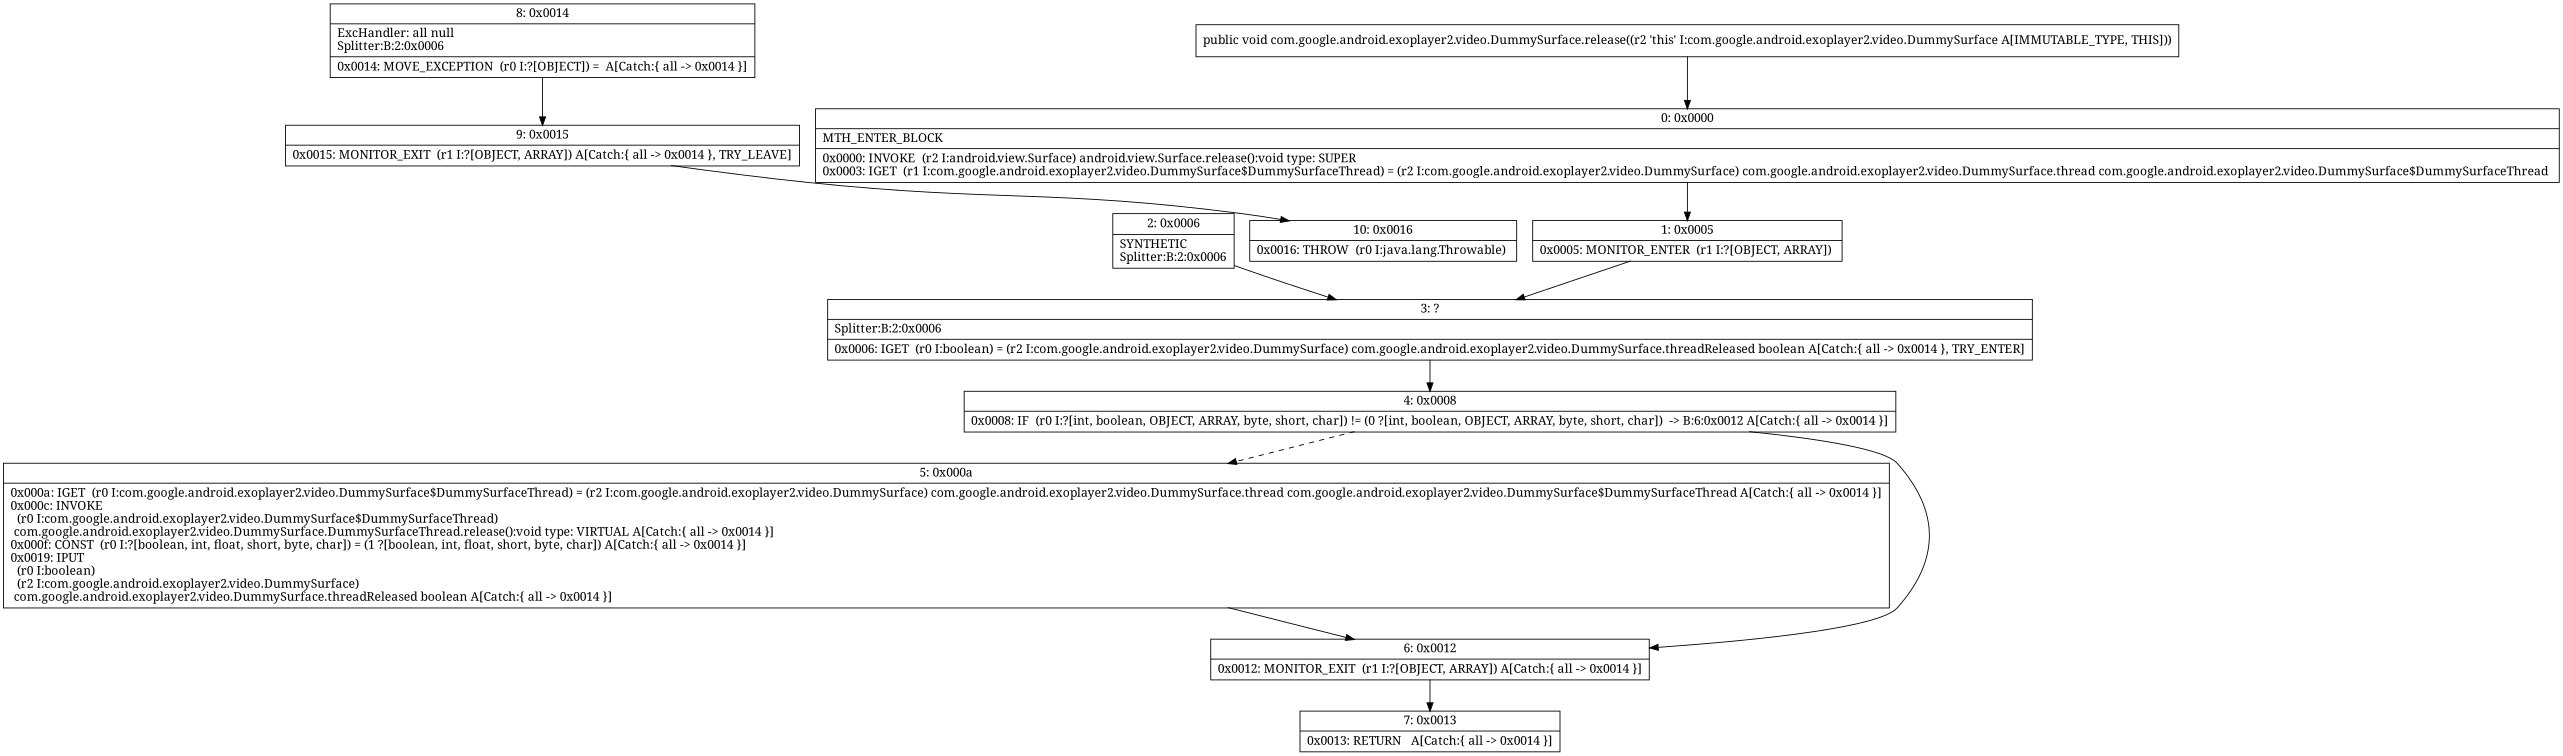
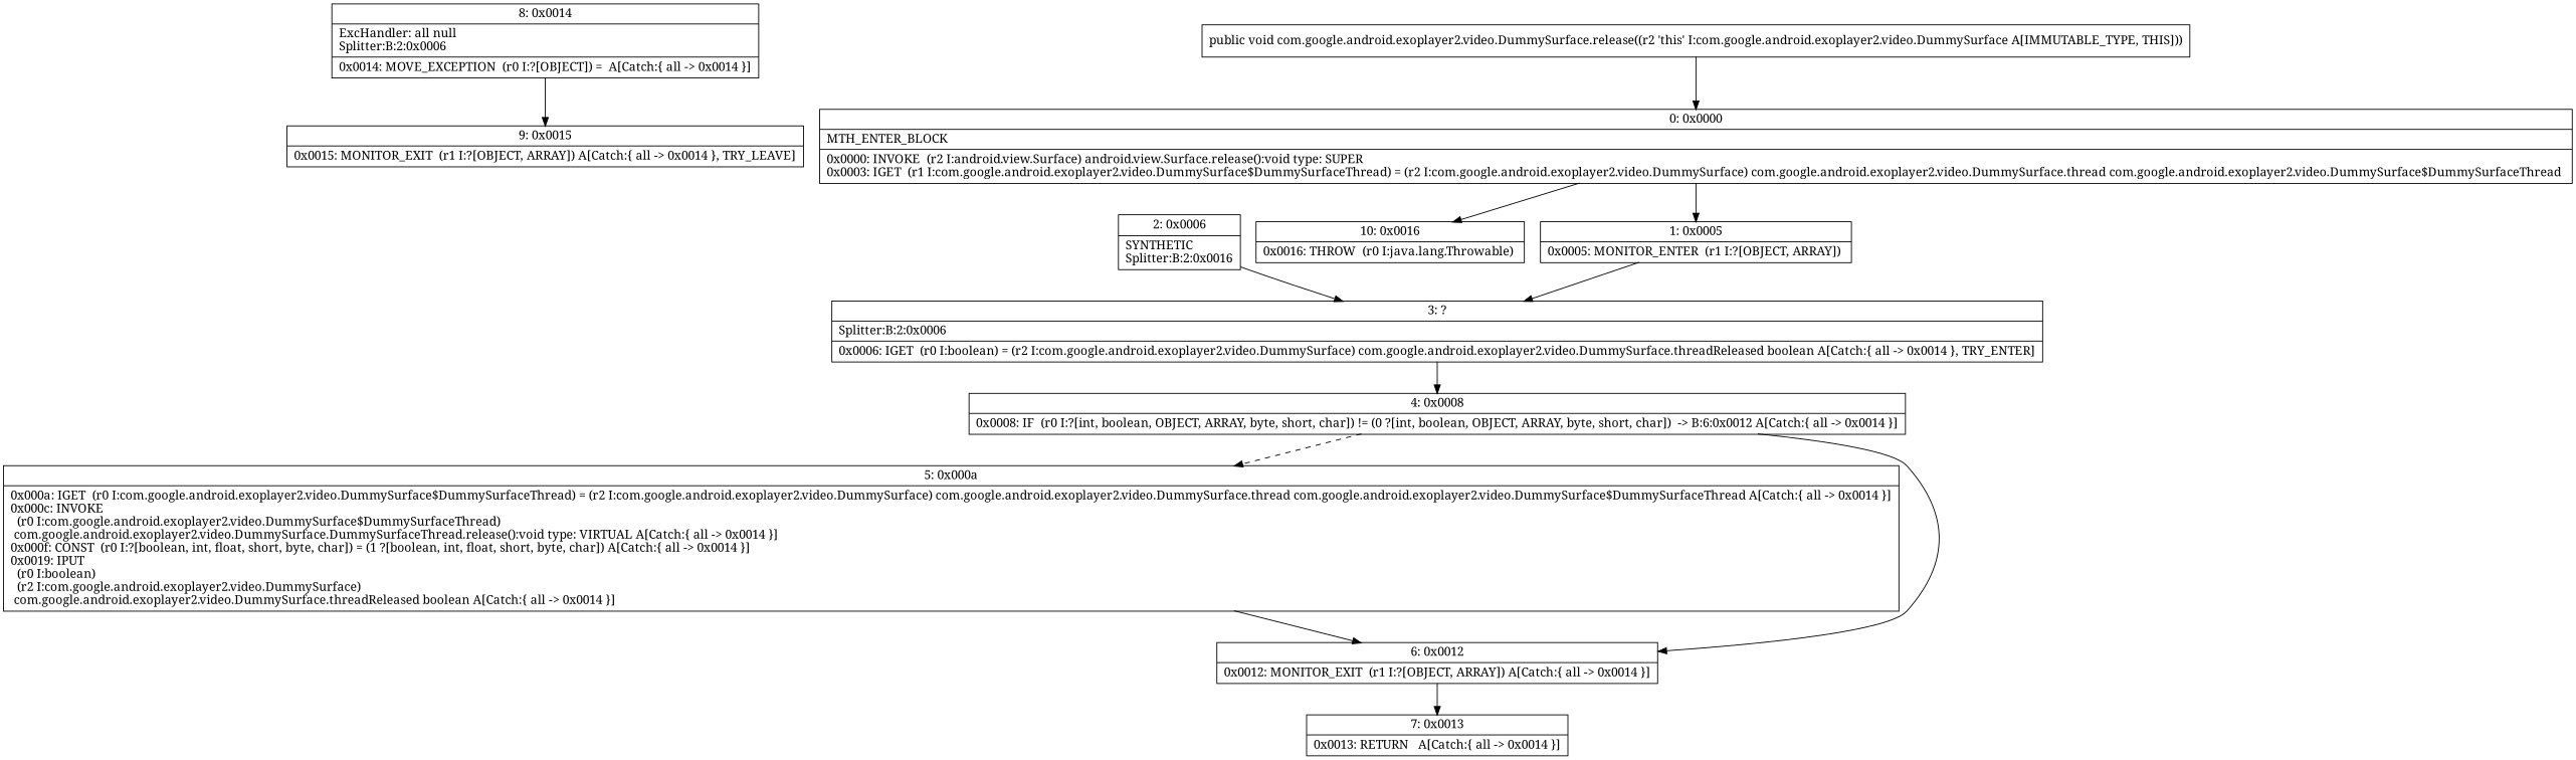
  digraph {
    fontname="Noto Serif"
    node [fontname="Noto Serif" shape=record]
    edge [fontname="Noto Serif"]
    n1 [label="{0\:\ 0x0000|MTH_ENTER_BLOCK\l|0x0000: INVOKE  (r2 I:android.view.Surface) android.view.Surface.release():void type: SUPER \l0x0003: IGET  (r1 I:com.google.android.exoplayer2.video.DummySurface$DummySurfaceThread) = (r2 I:com.google.android.exoplayer2.video.DummySurface) com.google.android.exoplayer2.video.DummySurface.thread com.google.android.exoplayer2.video.DummySurface$DummySurfaceThread \l}"]
    n2 [label="{1\:\ 0x0005|0x0005: MONITOR_ENTER  (r1 I:?[OBJECT, ARRAY]) \l}"]
    n3 [label="{3\:\ ?|Splitter:B:2:0x0006\l|0x0006: IGET  (r0 I:boolean) = (r2 I:com.google.android.exoplayer2.video.DummySurface) com.google.android.exoplayer2.video.DummySurface.threadReleased boolean A[Catch:\{ all \-\> 0x0014 \}, TRY_ENTER]\l}"]
-   n4 [label="{2\:\ 0x0006|SYNTHETIC\lSplitter:B:2:0x0006\l}"]
+   n4 [label="{2\:\ 0x0006|SYNTHETIC\lSplitter:B:2:0x0016\l}"]
    n5 [label="{4\:\ 0x0008|0x0008: IF  (r0 I:?[int, boolean, OBJECT, ARRAY, byte, short, char]) != (0 ?[int, boolean, OBJECT, ARRAY, byte, short, char])  \-\> B:6:0x0012 A[Catch:\{ all \-\> 0x0014 \}]\l}"]
    n6 [label="{8\:\ 0x0014|ExcHandler: all null\lSplitter:B:2:0x0006\l|0x0014: MOVE_EXCEPTION  (r0 I:?[OBJECT]) =  A[Catch:\{ all \-\> 0x0014 \}]\l}"]
    n7 [label="{9\:\ 0x0015|0x0015: MONITOR_EXIT  (r1 I:?[OBJECT, ARRAY]) A[Catch:\{ all \-\> 0x0014 \}, TRY_LEAVE]\l}"]
    n8 [label="{5\:\ 0x000a|0x000a: IGET  (r0 I:com.google.android.exoplayer2.video.DummySurface$DummySurfaceThread) = (r2 I:com.google.android.exoplayer2.video.DummySurface) com.google.android.exoplayer2.video.DummySurface.thread com.google.android.exoplayer2.video.DummySurface$DummySurfaceThread A[Catch:\{ all \-\> 0x0014 \}]\l0x000c: INVOKE  \l  (r0 I:com.google.android.exoplayer2.video.DummySurface$DummySurfaceThread)\l com.google.android.exoplayer2.video.DummySurface.DummySurfaceThread.release():void type: VIRTUAL A[Catch:\{ all \-\> 0x0014 \}]\l0x000f: CONST  (r0 I:?[boolean, int, float, short, byte, char]) = (1 ?[boolean, int, float, short, byte, char]) A[Catch:\{ all \-\> 0x0014 \}]\l0x0019: IPUT  \l  (r0 I:boolean)\l  (r2 I:com.google.android.exoplayer2.video.DummySurface)\l com.google.android.exoplayer2.video.DummySurface.threadReleased boolean A[Catch:\{ all \-\> 0x0014 \}]\l}"]
    n9 [label="{6\:\ 0x0012|0x0012: MONITOR_EXIT  (r1 I:?[OBJECT, ARRAY]) A[Catch:\{ all \-\> 0x0014 \}]\l}"]
    n10 [label="{7\:\ 0x0013|0x0013: RETURN   A[Catch:\{ all \-\> 0x0014 \}]\l}"]
    n11 [label="{10\:\ 0x0016|0x0016: THROW  (r0 I:java.lang.Throwable) \l}"]
    n12 [label="{public void com.google.android.exoplayer2.video.DummySurface.release((r2 'this' I:com.google.android.exoplayer2.video.DummySurface A[IMMUTABLE_TYPE, THIS])) }"]
    n1 -> n2
    n2 -> n3
    n3 -> n5
    n4 -> n3
    n5 -> n8 [style=dashed]
    n5 -> n9
    n6 -> n7
-   n7 -> n11
+   n1 -> n11
    n8 -> n9
    n9 -> n10
    n12 -> n1
  }
